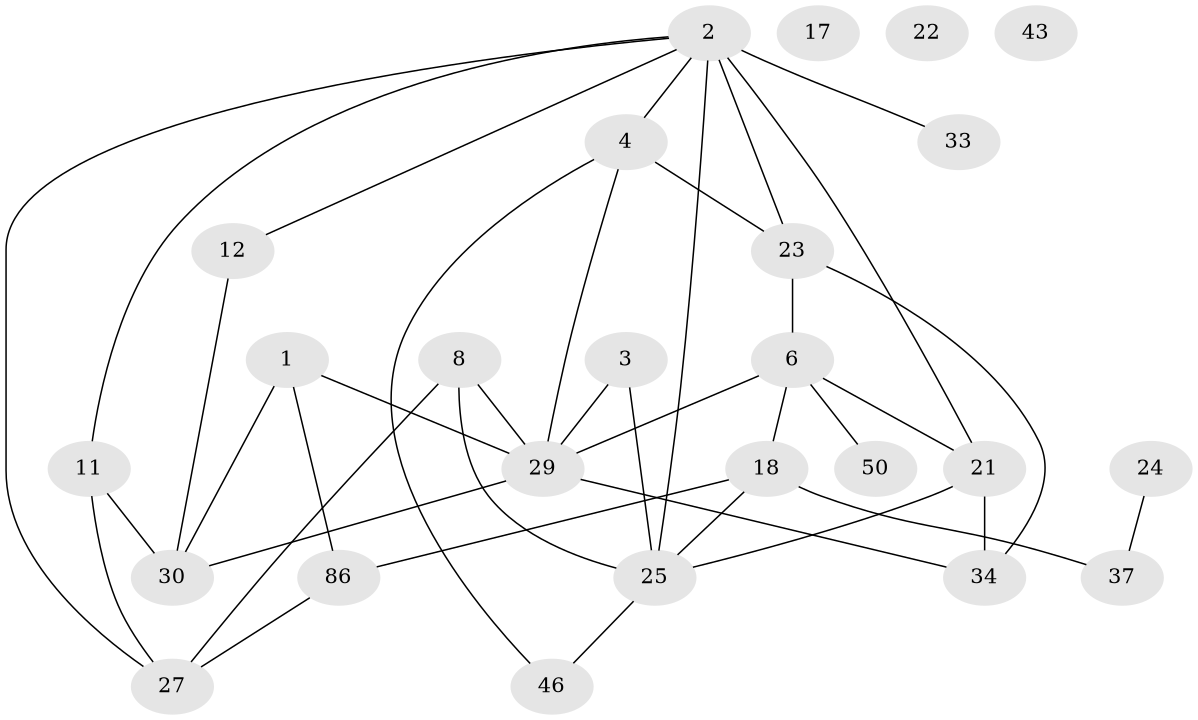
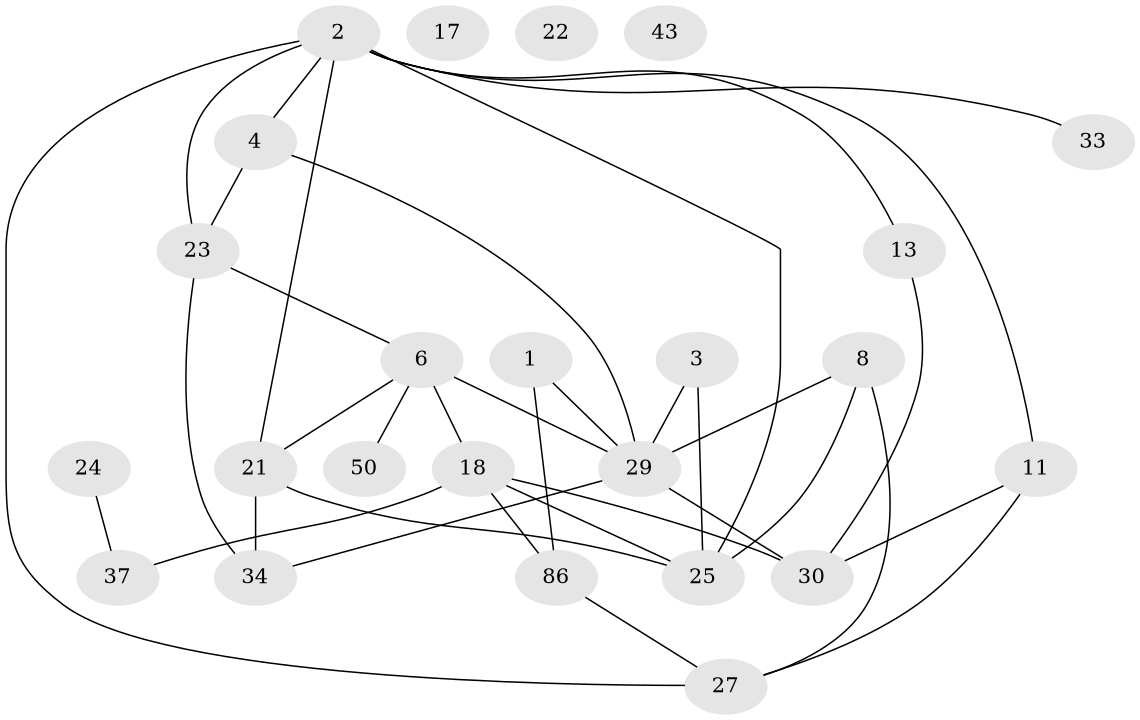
  graph {
    node [color=gray90 style=filled]
    1 [super="+38"]
    n2 [label=86]
    29 [super="+42"]
    27 [super="+28"]
    30 [super="+44"]
    34 [super="+39"]
    2 [super="+9+5+13"]
    4 [super="+16+41"]
    11
-   12 [super="+40"]
+   12 [super="+40" label=13]
    21 [super="+36"]
    23 [super="+32"]
    25 [super="+31"]
    33
-   46 [super="+47"]
    6 [super="+7+15"]
    3
    18 [super="+45+35"]
    n19 [label=50]
    37
    8 [super="+10+14+51"]
    17
    22
    24
    43
    1 -- n2
    1 -- 29
    n2 -- 27
    29 -- 30
    29 -- 34
    2 -- 27
    2 -- 4
    2 -- 11
    2 -- 12
    2 -- 21 [weight=2]
    2 -- 23
    2 -- 25
    2 -- 33
    4 -- 29
    4 -- 23 [weight=2]
-   4 -- 46
    11 -- 27
    11 -- 30
    12 -- 30
    21 -- 34
    21 -- 25
    23 -- 34
    23 -- 6
-   25 -- 46
    6 -- 29
    6 -- 21 [weight=2]
    6 -- 18
    6 -- n19
    3 -- 29
    3 -- 25
    18 -- n2
-   1 -- 30
+   18 -- 30
    18 -- 25
    18 -- 37
    8 -- 29 [weight=2]
    8 -- 27
    8 -- 25
    24 -- 37
  }
